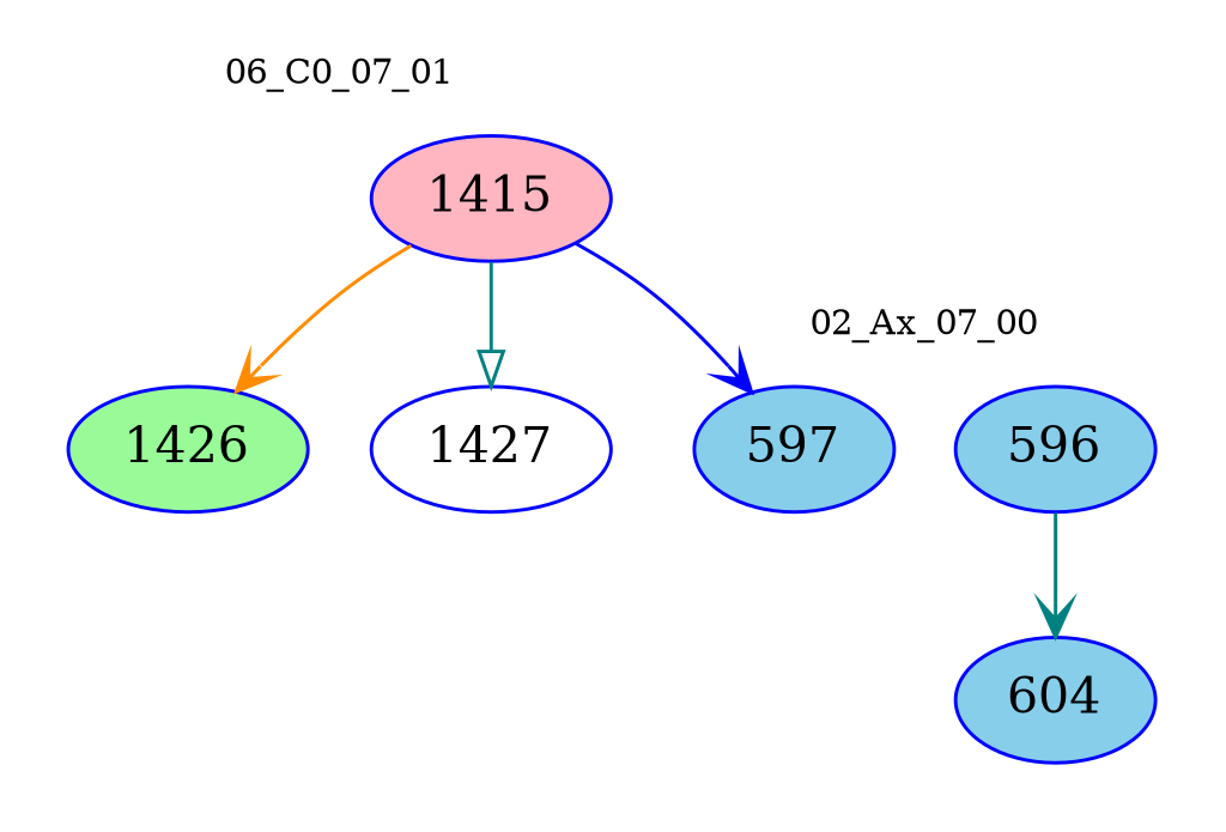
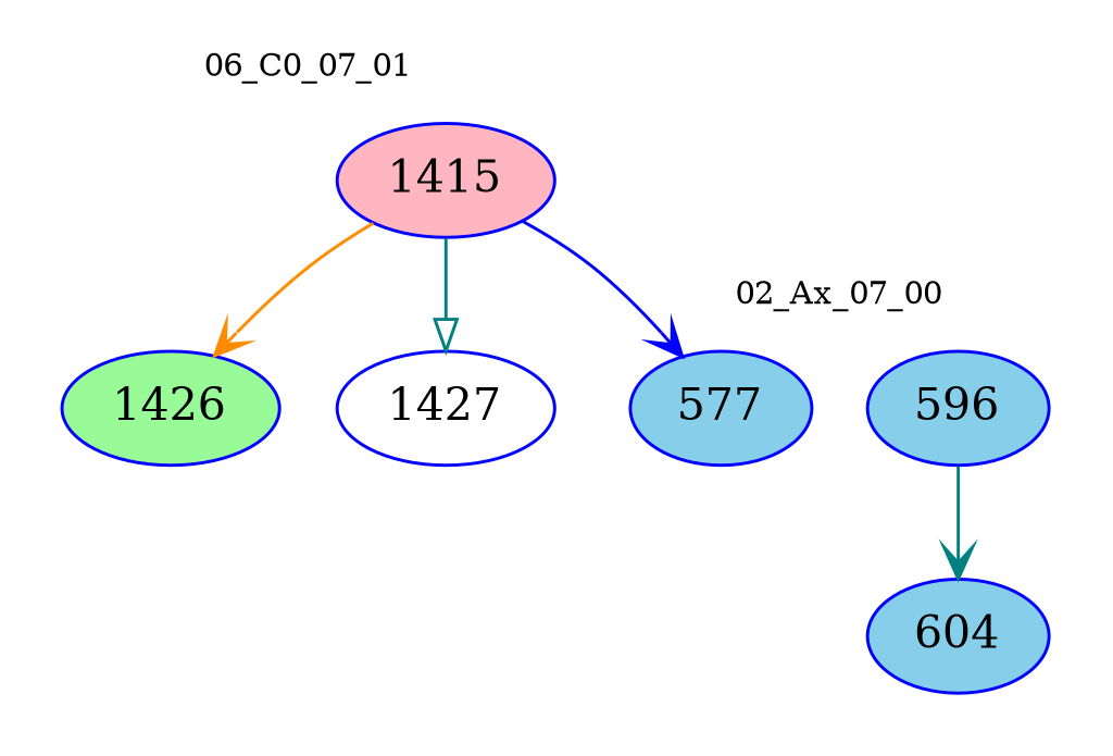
  digraph {
    node [color=blue fillcolor=skyblue style=filled]
    edge [arrowhead=vee color=teal]
    n1 [label=596]
-   n2 [label=597]
+   n2 [label=577]
    n3 [label=604]
    n4 [fillcolor=lightpink label=1415]
    n5 [fillcolor=palegreen label=1426]
    n6 [fillcolor=white label=1427]
    subgraph cluster_1 {
      color=white
      fontsize=10
      label="02_Ax_07_00"
      n1
      n2
      n3
    }
    subgraph cluster_2 {
      color=white
      fontsize=10
      label="06_C0_07_01"
      n4
      n5
      n6
    }
    n1 -> n3
    n4 -> n2 [color=blue]
    n4 -> n5 [color=darkorange]
    n4 -> n6 [arrowhead=onormal]
  }
